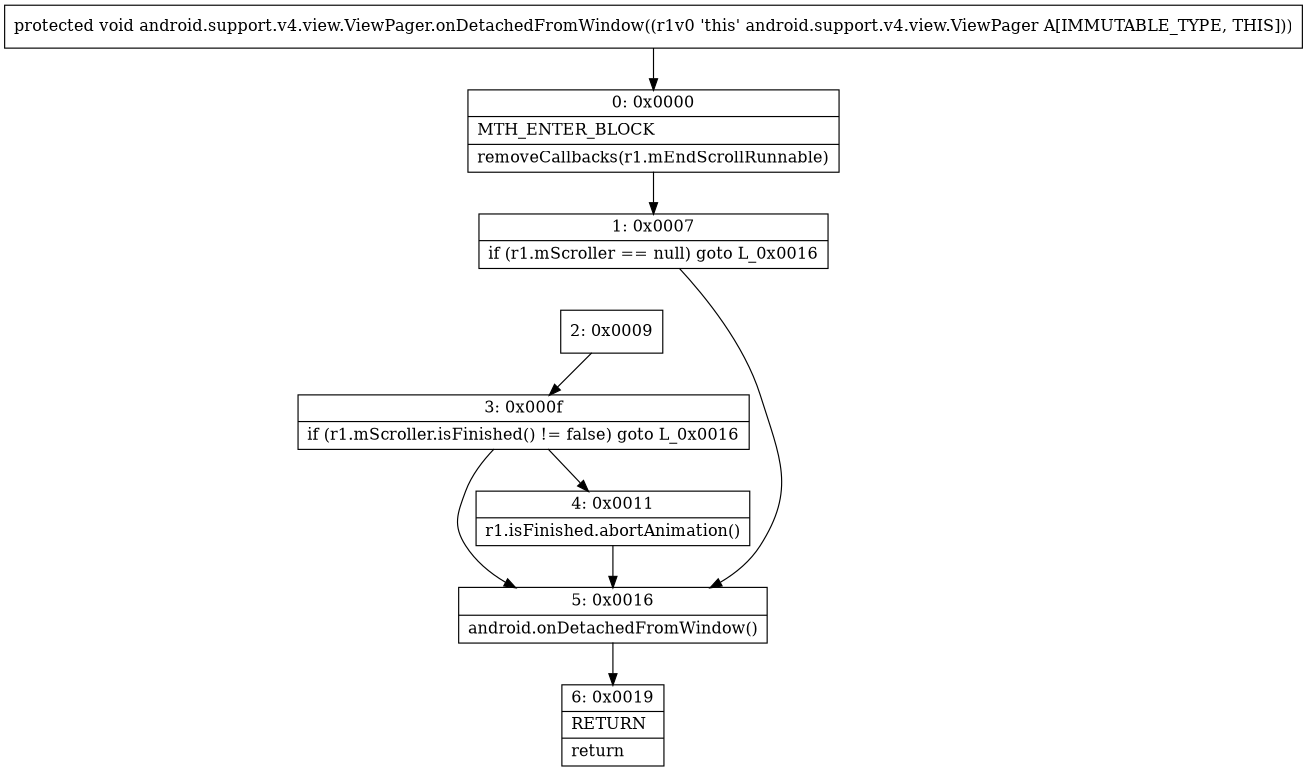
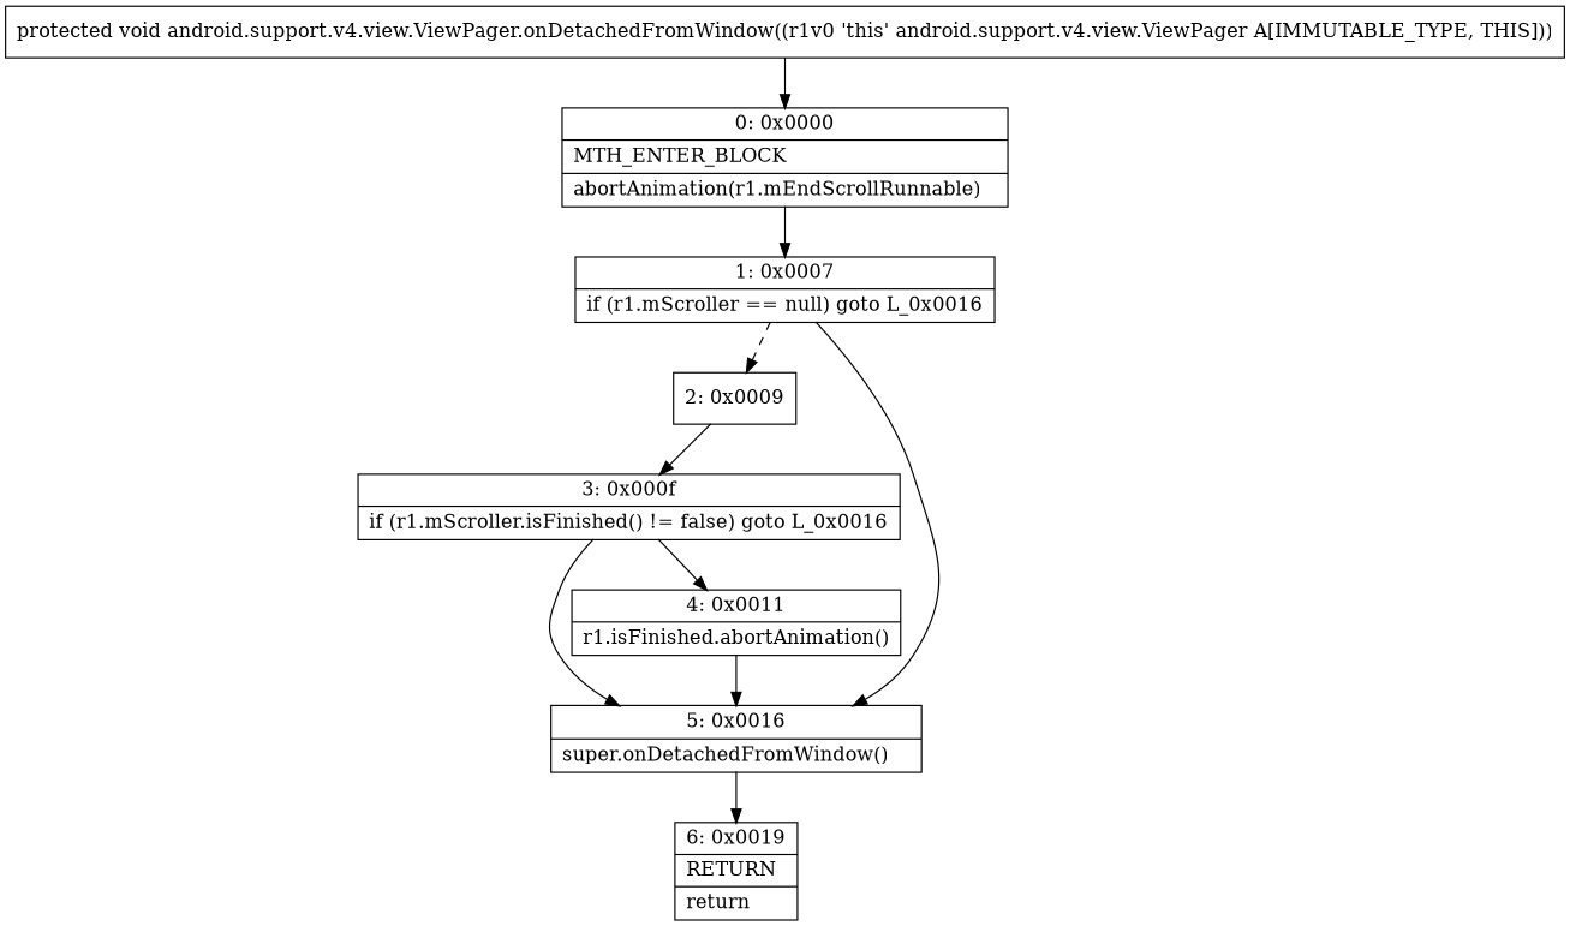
  digraph {
    node [shape=record]
-   n1 [label="{0\:\ 0x0000|MTH_ENTER_BLOCK\l|removeCallbacks(r1.mEndScrollRunnable)\l}"]
+   n1 [label="{0\:\ 0x0000|MTH_ENTER_BLOCK\l|abortAnimation(r1.mEndScrollRunnable)\l}"]
    n2 [label="{1\:\ 0x0007|if (r1.mScroller == null) goto L_0x0016\l}"]
    n3 [label="{2\:\ 0x0009}"]
-   n4 [label="{5\:\ 0x0016|android.onDetachedFromWindow()\l}"]
+   n4 [label="{5\:\ 0x0016|super.onDetachedFromWindow()\l}"]
    n5 [label="{3\:\ 0x000f|if (r1.mScroller.isFinished() != false) goto L_0x0016\l}"]
    n6 [label="{6\:\ 0x0019|RETURN\l|return\l}"]
    n7 [label="{4\:\ 0x0011|r1.isFinished.abortAnimation()\l}"]
    n8 [label="{protected void android.support.v4.view.ViewPager.onDetachedFromWindow((r1v0 'this' android.support.v4.view.ViewPager A[IMMUTABLE_TYPE, THIS])) }"]
    n1 -> n2
+   n2 -> n3 [style=dashed]
    n2 -> n4
    n3 -> n5
    n4 -> n6
    n5 -> n4
    n5 -> n7 [style=solid]
    n7 -> n4
    n8 -> n1
  }
